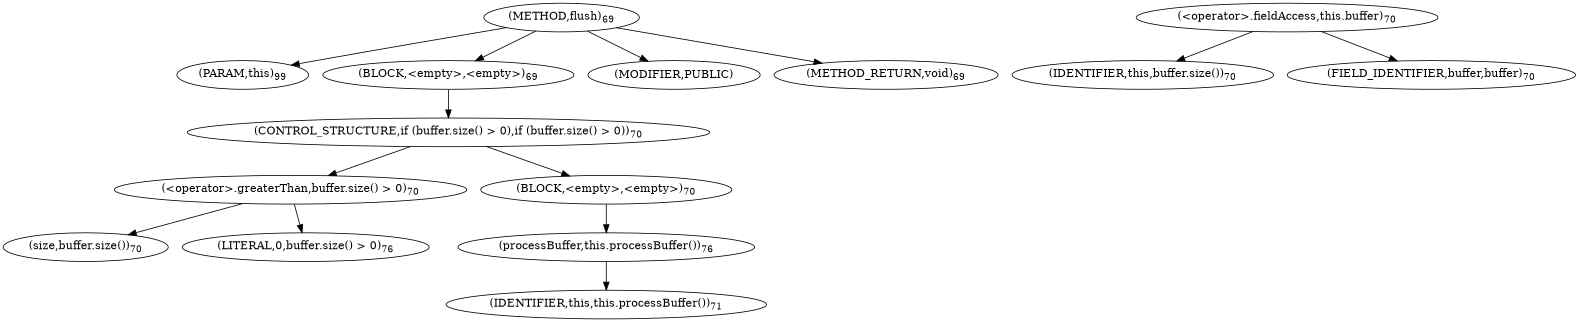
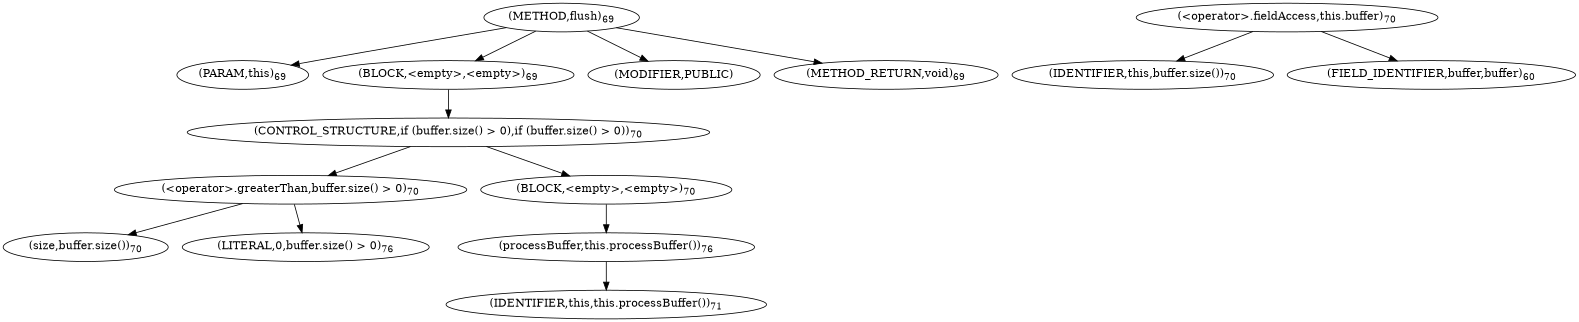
  digraph {
    n1 [label=<(METHOD,flush)<SUB>69</SUB>>]
-   n2 [label=<(PARAM,this)<SUB>99</SUB>>]
+   n2 [label=<(PARAM,this)<SUB>69</SUB>>]
    n3 [label=<(BLOCK,&lt;empty&gt;,&lt;empty&gt;)<SUB>69</SUB>>]
    n4 [label=<(MODIFIER,PUBLIC)>]
    n5 [label=<(METHOD_RETURN,void)<SUB>69</SUB>>]
    n6 [label=<(CONTROL_STRUCTURE,if (buffer.size() &gt; 0),if (buffer.size() &gt; 0))<SUB>70</SUB>>]
    n7 [label=<(&lt;operator&gt;.greaterThan,buffer.size() &gt; 0)<SUB>70</SUB>>]
    n8 [label=<(BLOCK,&lt;empty&gt;,&lt;empty&gt;)<SUB>70</SUB>>]
    n9 [label=<(size,buffer.size())<SUB>70</SUB>>]
    n10 [label=<(LITERAL,0,buffer.size() &gt; 0)<SUB>76</SUB>>]
    n11 [label=<(processBuffer,this.processBuffer())<SUB>76</SUB>>]
    n12 [label=<(&lt;operator&gt;.fieldAccess,this.buffer)<SUB>70</SUB>>]
    n13 [label=<(IDENTIFIER,this,buffer.size())<SUB>70</SUB>>]
-   n14 [label=<(FIELD_IDENTIFIER,buffer,buffer)<SUB>70</SUB>>]
+   n14 [label=<(FIELD_IDENTIFIER,buffer,buffer)<SUB>60</SUB>>]
    n15 [label=<(IDENTIFIER,this,this.processBuffer())<SUB>71</SUB>>]
    n1 -> n2
    n1 -> n3
    n1 -> n4
    n1 -> n5
    n3 -> n6
    n6 -> n7
    n6 -> n8
    n7 -> n9
    n7 -> n10
    n8 -> n11
    n11 -> n15
    n12 -> n13
    n12 -> n14
  }
